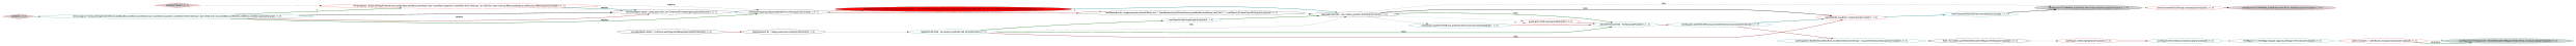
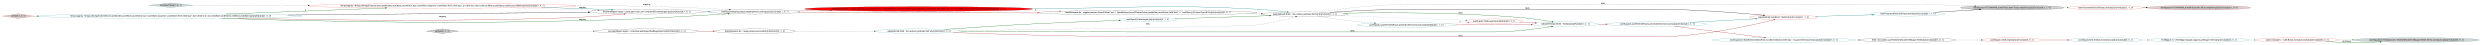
  digraph {
    fontname="PT Serif"
    rankdir=LR
    node [color=teal fillcolor=white fontname="PT Serif" shape=ellipse style=filled]
    edge [color=brown fontname="PT Serif" style=bold]
    n1 [color=black fillcolor=lightgray label="assertEquals(1457654400000L,storedField.numericValue().longValue())@@@13@@@['1', '1', '0']"]
    n2 [color=red label="assertTrue(storedField.fieldType().stored())@@@14@@@['1', '0', '0']"]
    n3 [color=red fillcolor=lightgray label="assertEquals(1457654400000L,storedField.numericValue().longValue())@@@15@@@['1', '0', '0']"]
+   n4 [color=black fillcolor=lightgray label="testStore['0', '1', '0']" shape=diamond]
    n5 [color=black label="DocumentMapper mapper = createDocumentMapper(fieldMapping(null))@@@3@@@['0', '1', '0']"]
    n6 [color=black label="ParsedDocument doc = mapper.parse(source(null))@@@4@@@['0', '1', '0']"]
-   n7 [color=red fillcolor=lightgray label="testNoDocValues['0', '0', '1']" shape=diamond]
+   n7 [fillcolor=lightgray label="testNoDocValues['0', '0', '1']" shape=diamond]
    n8 [color=red label="String mapping = Strings.toString(XContentFactory.jsonBuilder().startObject().startObject(\"type\").startObject(\"properties\").startObject(\"field\").field(\"type\",\"ip\").field(\"doc_values\",false).endObject().endObject().endObject().endObject())@@@3@@@['0', '0', '1']"]
    n9 [color=black label="assertEquals(mapping,mapper.mappingSource().toString())@@@5@@@['1', '0', '1']"]
    n10 [color=black label="DocumentMapper mapper = parser.parse(\"type\",new CompressedXContent(mapping))@@@4@@@['1', '0', '1']"]
    n11 [color=red label="assertEquals(1,fields.length)@@@13@@@['0', '0', '1']"]
    n12 [label="assertEquals(\"field\",fields(0(.stringValue())@@@14@@@['0', '0', '1']"]
    n13 [label="FieldMapper m = (FieldMapper)mapper.mappers().getMapper(\"field\")@@@15@@@['0', '0', '1']"]
    n14 [color=black fillcolor=red label="ParsedDocument doc = mapper.parse(new SourceToParse(\"test\",\"1\",BytesReference.bytes(XContentFactory.jsonBuilder().startObject().field(\"field\",\"2016-03-11\").endObject()),XContentType.JSON))@@@6@@@['1', '0', '0']"]
    n15 [color=black label="ParsedDocument doc = mapper.parse(new SourceToParse(\"test\",\"1\",BytesReference.bytes(XContentFactory.jsonBuilder().startObject().field(\"field\",\"::1\").endObject()),XContentType.JSON))@@@6@@@['0', '0', '1']"]
    n16 [color=black label="IndexableField(( fields = doc.rootDoc().getFields(\"field\")@@@7@@@['1', '1', '1']"]
    n17 [color=red label="assertEquals(1,fields.length)@@@8@@@['0', '0', '1']"]
    n18 [label="IndexableField pointField = fields(0(@@@9@@@['1', '1', '1']"]
    n19 [color=red label="IndexableField storedField = fields(2(@@@11@@@['1', '1', '0']"]
    n20 [label="assertEquals(1,pointField.fieldType().pointIndexDimensionCount())@@@8@@@['1', '1', '0']"]
    n21 [color=red label="Query existsQuery = m.fieldType().existsQuery(null)@@@16@@@['0', '0', '1']"]
    n22 [fillcolor=lightgray label="assertEquals(new TermQuery(new Term(FieldNamesFieldMapper.NAME,\"field\")),existsQuery)@@@17@@@['0', '0', '1']"]
    n23 [label="assertEquals(new BytesRef(InetAddressPoint.encode(InetAddresses.forString(\"::1\"))),pointField.binaryValue())@@@11@@@['0', '0', '1']"]
    n24 [color=black label="fields = doc.rootDoc().getFields(FieldNamesFieldMapper.NAME)@@@12@@@['0', '0', '1']"]
    n25 [label="String mapping = Strings.toString(XContentFactory.jsonBuilder().startObject().startObject(\"type\").startObject(\"properties\").startObject(\"field\").field(\"type\",\"date\").field(\"store\",true).endObject().endObject().endObject().endObject())@@@3@@@['1', '0', '0']"]
    n26 [label="assertEquals(1,pointField.fieldType().pointIndexDimensionCount())@@@10@@@['1', '1', '1']"]
    n27 [color=red fillcolor=lightgray label="testStore['1', '0', '0']" shape=diamond]
    n28 [label="assertEquals(3,fields.length)@@@6@@@['0', '1', '0']"]
    n29 [label="assertTrue(storedField.fieldType().stored())@@@12@@@['1', '1', '0']"]
    n30 [label="IndexableField(( fields = doc.rootDoc().getFields(\"field\")@@@5@@@['0', '1', '0']"]
    n1 -> n2 [color=darkgreen style=dashed]
    n2 -> n3 [color=black]
+   n4 -> n5 [color=darkgreen style=dashed]
    n5 -> n6
    n6 -> n30 [color=black style=dashed]
    n7 -> n8 [color=black style=dashed]
    n8 -> n9 [color=black label=mapping style=dashed]
    n8 -> n10 [color=teal label=mapping]
    n8 -> n10 [style=dashed]
    n9 -> n14
    n9 -> n15
    n10 -> n9 [color=teal]
    n11 -> n12
    n12 -> n13 [style=dashed]
    n13 -> n21 [color=teal style=dashed]
    n14 -> n15 [label=0 style=dashed]
    n14 -> n16 [color=teal]
    n15 -> n16 [color=black style=dashed]
    n16 -> n1 [color=black label=fields style=dashed]
    n16 -> n17 [color=teal style=dashed]
    n16 -> n18 [color=darkgreen label=fields]
    n16 -> n19 [color=black label=fields]
    n16 -> n20 [color=black style=dashed]
    n17 -> n18
    n18 -> n26
    n19 -> n29 [color=teal]
    n20 -> n17 [label=0 style=dashed]
    n20 -> n18
    n21 -> n22 [color=darkgreen style=dashed]
    n21 -> n22 [color=darkgreen label=existsQuery]
    n23 -> n24 [color=black style=dashed]
    n24 -> n11 [color=black style=dashed]
    n25 -> n8 [color=darkgreen label=0]
    n25 -> n9 [color=darkgreen label=mapping]
    n25 -> n10 [color=black]
    n25 -> n10 [label=mapping]
    n26 -> n19 [color=teal]
    n26 -> n23
    n27 -> n25 [color=darkgreen]
    n28 -> n16 [color=darkgreen]
    n29 -> n1 [color=black]
    n30 -> n16 [color=black label=fields style=dashed]
    n30 -> n18 [color=darkgreen label=fields]
    n30 -> n19 [label=fields]
    n30 -> n28 [color=darkgreen]
  }
